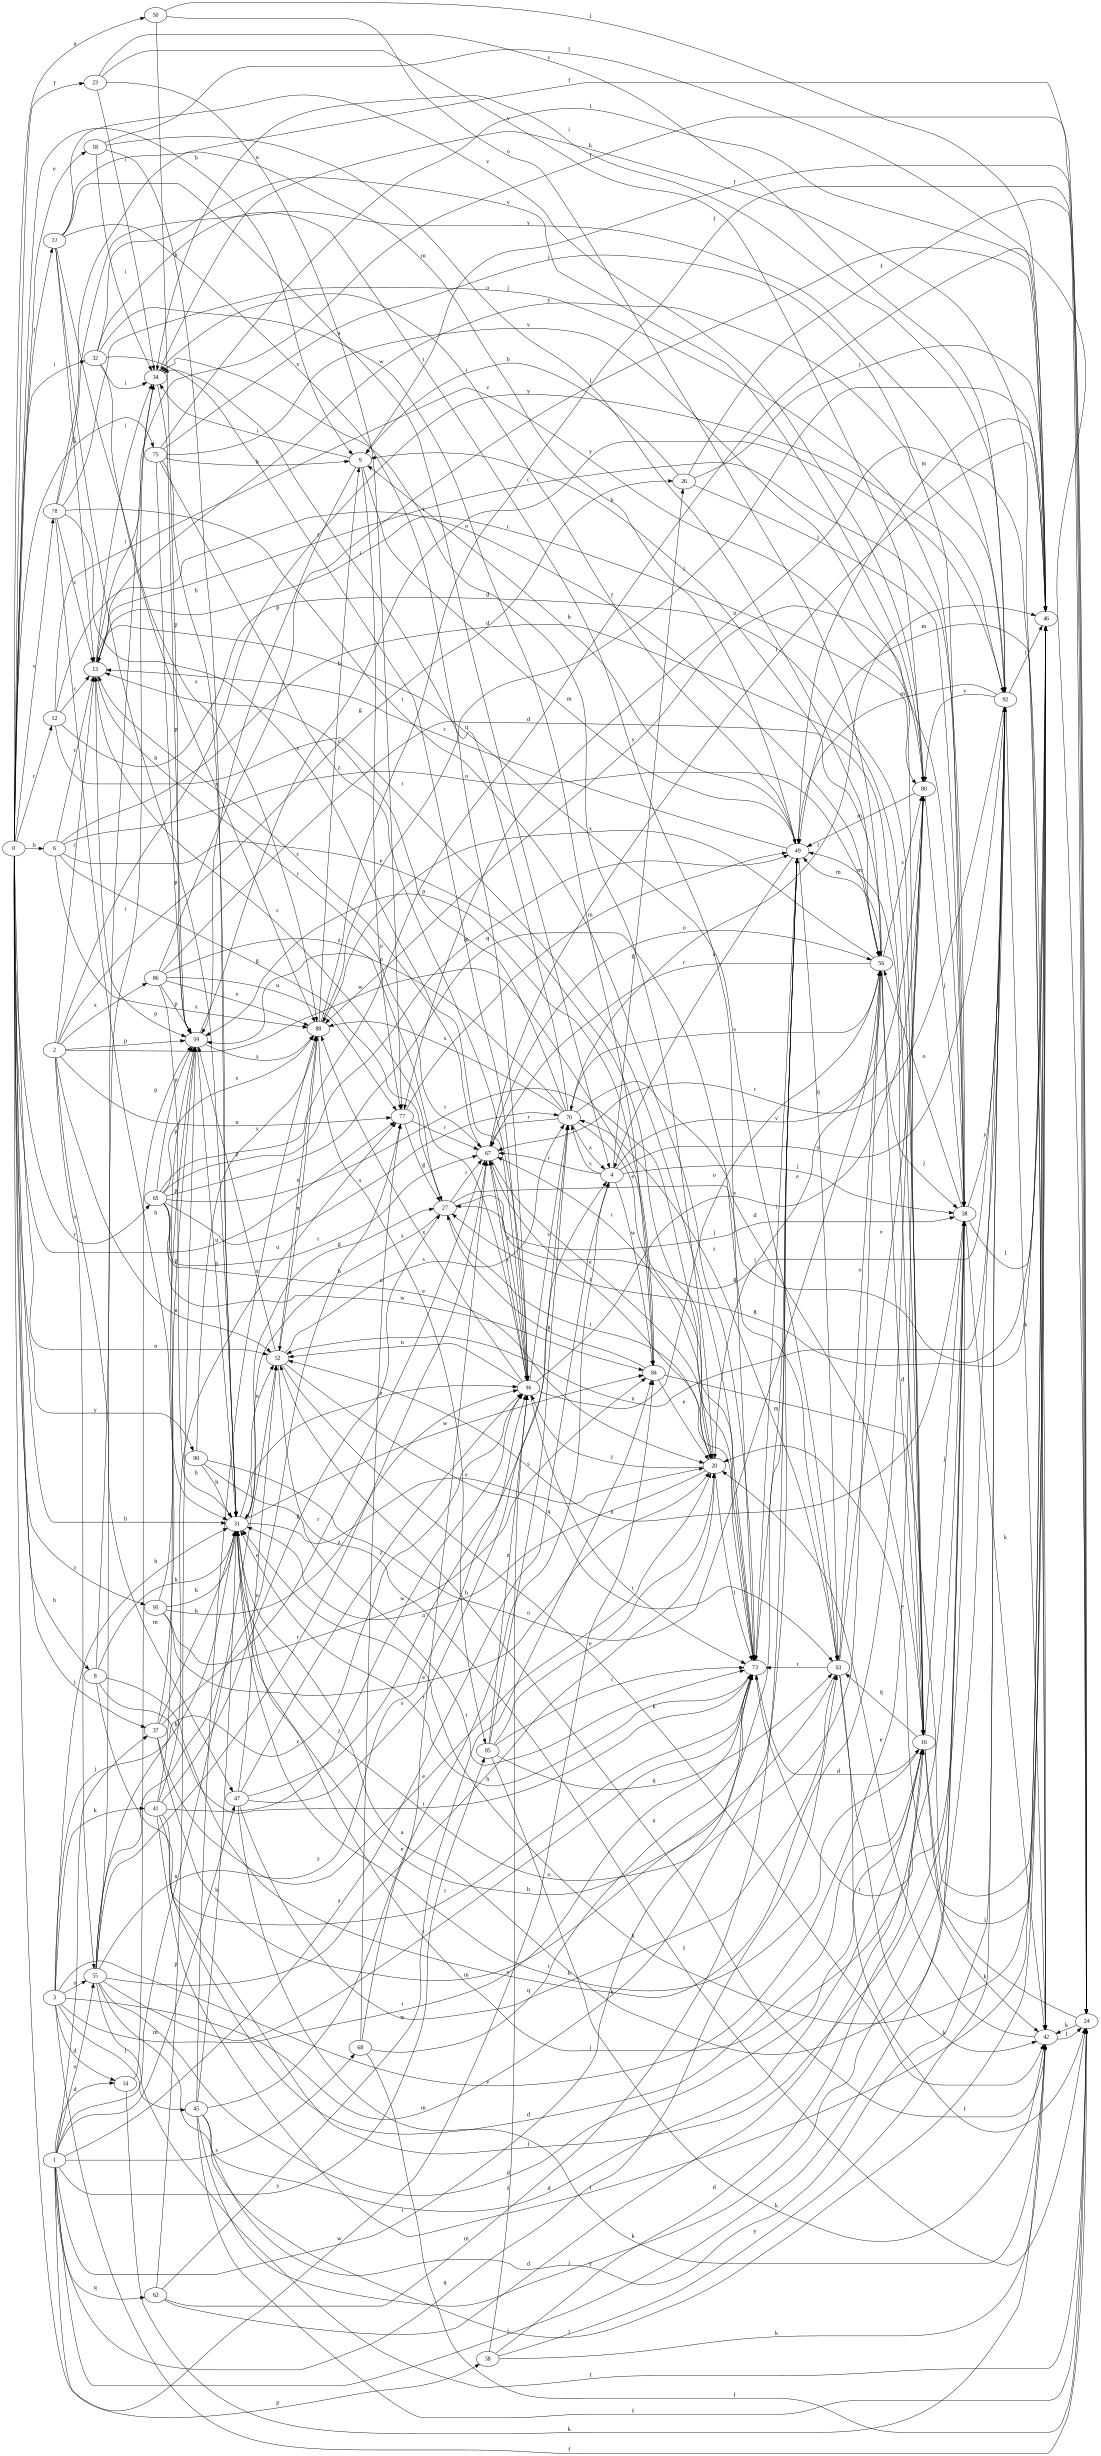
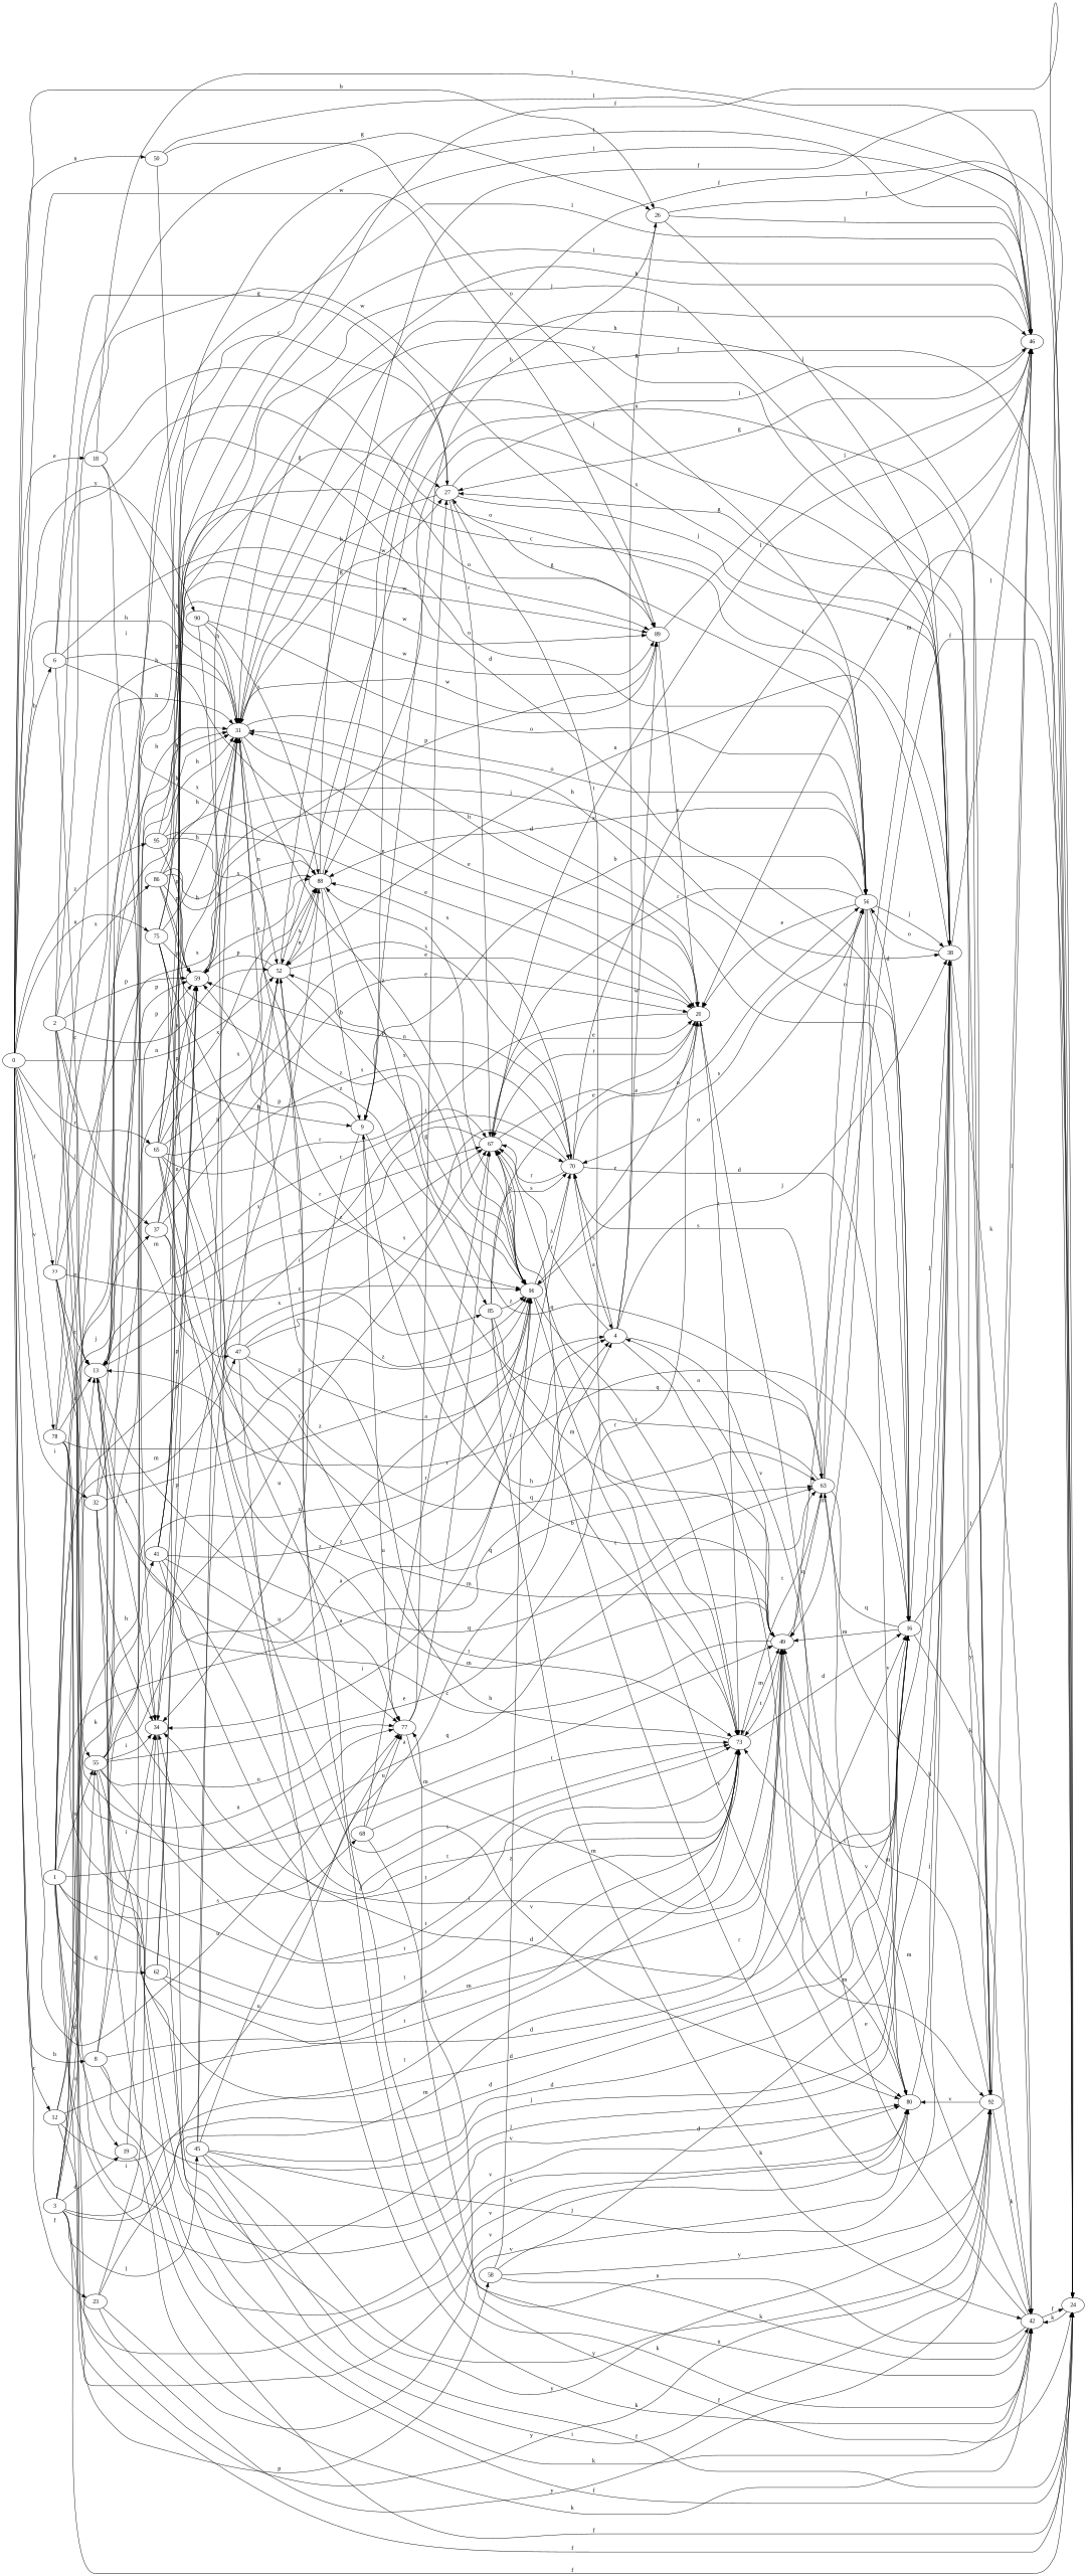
  strict digraph {
    fontname="Liberation Serif"
    rankdir=LR
    node [fontname="Liberation Serif"]
    edge [fontname="Liberation Serif"]
    0
    6
    8
    9
    12
    18
    22
    23
    31
    32
    37
    50
    52
    65
    75
    77
    78
-   84
+   84 [label=89]
    90
    95
    13
    16
    20
    27
    56
    88
    38
    73
    80
    34
    59
    24
    49
    46
    4
    96
    92
    67
    63
    70
    42
    1
-   14
+   14 [label=19]
    47
    55
    58
    62
    68
    85
    26
    2
    86
    3
    41
    45
    0 -> 6 [label=b]
    0 -> 8 [label=b]
-   0 -> 9 [label=b]
+   0 -> 26 [label=b]
    0 -> 12 [label=c]
    0 -> 18 [label=e]
    0 -> 22 [label=f]
    0 -> 23 [label=f]
    0 -> 31 [label=h]
    0 -> 32 [label=i]
    0 -> 37 [label=j]
    0 -> 50 [label=n]
    0 -> 52 [label=n]
    0 -> 65 [label=r]
    0 -> 75 [label=u]
    0 -> 77 [label=u]
    0 -> 78 [label=v]
    0 -> 84 [label=w]
    0 -> 90 [label=y]
    0 -> 95 [label=z]
    6 -> 13 [label=c]
    6 -> 16 [label=d]
    6 -> 20 [label=e]
    6 -> 27 [label=g]
    6 -> 56 [label=o]
    6 -> 88 [label=x]
    8 -> 31 [label=h]
    8 -> 38 [label=j]
    8 -> 73 [label=t]
    8 -> 80 [label=v]
    8 -> 34 [label=i]
    9 -> 77 [label=u]
    9 -> 34 [label=i]
    9 -> 59 [label=p]
    9 -> 24 [label=f]
    9 -> 49 [label=m]
    12 -> 13 [label=c]
    12 -> 16 [label=d]
    12 -> 56 [label=o]
    12 -> 73 [label=t]
    12 -> 80 [label=v]
    18 -> 31 [label=h]
    18 -> 56 [label=o]
    18 -> 34 [label=i]
    18 -> 46 [label=l]
    22 -> 31 [label=h]
    22 -> 13 [label=c]
    22 -> 88 [label=x]
    22 -> 80 [label=v]
    22 -> 49 [label=m]
    22 -> 4 [label=a]
    22 -> 96 [label=z]
    23 -> 77 [label=u]
    23 -> 80 [label=v]
    23 -> 34 [label=i]
    23 -> 92 [label=y]
    31 -> 52 [label=n]
    31 -> 84 [label=w]
    31 -> 20 [label=e]
    31 -> 27 [label=g]
    31 -> 56 [label=o]
    31 -> 38 [label=j]
    31 -> 96 [label=z]
    32 -> 84 [label=w]
    32 -> 88 [label=x]
    32 -> 73 [label=t]
    32 -> 80 [label=v]
-   32 -> 34 [label=i]
+   32 -> 34 [label=h]
    32 -> 96 [label=z]
    37 -> 31 [label=h]
    37 -> 20 [label=e]
    37 -> 59 [label=p]
    37 -> 49 [label=m]
    37 -> 67 [label=r]
    50 -> 56 [label=o]
    50 -> 59 [label=p]
    50 -> 46 [label=l]
    52 -> 88 [label=x]
    52 -> 59 [label=p]
    52 -> 24 [label=f]
    52 -> 63 [label=q]
    52 -> 70 [label=s]
    52 -> 42 [label=k]
    65 -> 84 [label=w]
    65 -> 20 [label=e]
    65 -> 88 [label=x]
    65 -> 73 [label=t]
    65 -> 59 [label=p]
    65 -> 24 [label=f]
    65 -> 49 [label=m]
    65 -> 67 [label=r]
    65 -> 63 [label=q]
    65 -> 70 [label=s]
    75 -> 9 [label=b]
    75 -> 31 [label=h]
    75 -> 38 [label=j]
    75 -> 80 [label=v]
    75 -> 59 [label=p]
    75 -> 46 [label=l]
    75 -> 96 [label=z]
    77 -> 27 [label=g]
    77 -> 49 [label=m]
    77 -> 67 [label=r]
    78 -> 31 [label=h]
    78 -> 13 [label=c]
    78 -> 38 [label=j]
    78 -> 73 [label=t]
    78 -> 24 [label=f]
    78 -> 96 [label=z]
    78 -> 92 [label=y]
    84 -> 20 [label=e]
    84 -> 27 [label=g]
    84 -> 59 [label=p]
    84 -> 46 [label=l]
    90 -> 31 [label=h]
    90 -> 56 [label=o]
    90 -> 88 [label=x]
    90 -> 73 [label=t]
    95 -> 31 [label=h]
    95 -> 84 [label=w]
    95 -> 20 [label=e]
    95 -> 59 [label=p]
    95 -> 96 [label=z]
    13 -> 34 [label=i]
    13 -> 59 [label=p]
    13 -> 24 [label=f]
    13 -> 92 [label=y]
    13 -> 67 [label=r]
    13 -> 63 [label=q]
    16 -> 31 [label=h]
    16 -> 13 [label=c]
    16 -> 38 [label=j]
    16 -> 49 [label=m]
    16 -> 46 [label=l]
    16 -> 63 [label=q]
    16 -> 42 [label=k]
    20 -> 31 [label=h]
    20 -> 73 [label=t]
    20 -> 34 [label=i]
    20 -> 96 [label=z]
    20 -> 67 [label=r]
    27 -> 31 [label=h]
    27 -> 13 [label=c]
    27 -> 38 [label=j]
    27 -> 73 [label=t]
    27 -> 46 [label=l]
    27 -> 67 [label=r]
    56 -> 9 [label=b]
    56 -> 16 [label=d]
    56 -> 20 [label=e]
    56 -> 88 [label=x]
    56 -> 38 [label=j]
    56 -> 80 [label=v]
    56 -> 49 [label=m]
    56 -> 67 [label=r]
    56 -> 70 [label=s]
    88 -> 9 [label=b]
    88 -> 52 [label=n]
    88 -> 24 [label=f]
    88 -> 46 [label=l]
    88 -> 85 [label=x]
    38 -> 52 [label=n]
    38 -> 13 [label=c]
    38 -> 56 [label=o]
    38 -> 88 [label=x]
    38 -> 73 [label=t]
    38 -> 46 [label=l]
    38 -> 92 [label=y]
    38 -> 42 [label=k]
    73 -> 31 [label=h]
    73 -> 16 [label=d]
    73 -> 49 [label=m]
    73 -> 67 [label=r]
    80 -> 38 [label=j]
    80 -> 49 [label=m]
    34 -> 59 [label=p]
    34 -> 42 [label=k]
    59 -> 31 [label=h]
    59 -> 88 [label=x]
    59 -> 92 [label=y]
    24 -> 20 [label=e]
    24 -> 42 [label=k]
    49 -> 9 [label=b]
    49 -> 13 [label=c]
    49 -> 73 [label=t]
    49 -> 34 [label=i]
    49 -> 4 [label=a]
    49 -> 63 [label=q]
    46 -> 31 [label=h]
    46 -> 27 [label=g]
    46 -> 49 [label=m]
    4 -> 84 [label=w]
    4 -> 38 [label=j]
    4 -> 80 [label=v]
    4 -> 92 [label=y]
    4 -> 67 [label=r]
    4 -> 70 [label=s]
    4 -> 26 [label=g]
    96 -> 52 [label=n]
    96 -> 56 [label=o]
    96 -> 88 [label=x]
    96 -> 73 [label=t]
    96 -> 80 [label=v]
    96 -> 67 [label=r]
    96 -> 70 [label=s]
    92 -> 31 [label=h]
    92 -> 52 [label=n]
    92 -> 27 [label=g]
    92 -> 80 [label=v]
    92 -> 34 [label=i]
    92 -> 49 [label=m]
    92 -> 46 [label=l]
    92 -> 67 [label=r]
    92 -> 42 [label=k]
    67 -> 13 [label=c]
    67 -> 20 [label=e]
    67 -> 56 [label=o]
    67 -> 46 [label=l]
    67 -> 96 [label=z]
    63 -> 31 [label=h]
    63 -> 56 [label=o]
    63 -> 73 [label=t]
    63 -> 80 [label=v]
    63 -> 24 [label=f]
    63 -> 70 [label=s]
    63 -> 42 [label=k]
    70 -> 13 [label=c]
    70 -> 16 [label=d]
    70 -> 20 [label=e]
    70 -> 88 [label=x]
    70 -> 34 [label=i]
    70 -> 59 [label=p]
    70 -> 46 [label=l]
    70 -> 4 [label=a]
    70 -> 67 [label=r]
    42 -> 52 [label=n]
    42 -> 77 [label=u]
    42 -> 20 [label=e]
    42 -> 24 [label=f]
    42 -> 49 [label=m]
    1 -> 37 [label=j]
    1 -> 52 [label=n]
    1 -> 38 [label=j]
    1 -> 73 [label=t]
    1 -> 4 [label=a]
    1 -> 63 [label=q]
    1 -> 14 [label=d]
    1 -> 47 [label=m]
    1 -> 55 [label=o]
    1 -> 58 [label=p]
    1 -> 62 [label=q]
    1 -> 68 [label=s]
    1 -> 85 [label=x]
    14 -> 59 [label=p]
    14 -> 42 [label=k]
    47 -> 52 [label=n]
    47 -> 4 [label=a]
    47 -> 96 [label=z]
    47 -> 63 [label=q]
    47 -> 70 [label=s]
    47 -> 42 [label=k]
    55 -> 31 [label=h]
    55 -> 77 [label=u]
    55 -> 16 [label=d]
    55 -> 20 [label=e]
    55 -> 73 [label=t]
    55 -> 34 [label=i]
    55 -> 24 [label=f]
    55 -> 46 [label=l]
    55 -> 96 [label=z]
    55 -> 67 [label=r]
    58 -> 16 [label=d]
    58 -> 96 [label=z]
    58 -> 92 [label=y]
    58 -> 42 [label=k]
    62 -> 84 [label=w]
    62 -> 16 [label=d]
    62 -> 59 [label=p]
    62 -> 49 [label=m]
    68 -> 77 [label=u]
    68 -> 73 [label=t]
    68 -> 24 [label=f]
    68 -> 67 [label=r]
    85 -> 20 [label=e]
    85 -> 73 [label=t]
    85 -> 96 [label=z]
    85 -> 63 [label=q]
    85 -> 70 [label=s]
    85 -> 42 [label=k]
    26 -> 9 [label=b]
    26 -> 38 [label=j]
    26 -> 24 [label=f]
    26 -> 46 [label=l]
    2 -> 52 [label=n]
    2 -> 77 [label=u]
    2 -> 84 [label=w]
    2 -> 13 [label=c]
    2 -> 59 [label=p]
-   2 -> 92 [label=y]
    2 -> 47 [label=m]
    2 -> 55 [label=o]
    2 -> 26 [label=g]
    2 -> 86 [label=x]
    86 -> 31 [label=h]
    86 -> 77 [label=u]
    86 -> 16 [label=d]
    86 -> 88 [label=x]
    86 -> 59 [label=p]
    86 -> 46 [label=l]
    86 -> 96 [label=z]
    3 -> 31 [label=h]
    3 -> 73 [label=t]
    3 -> 80 [label=v]
    3 -> 24 [label=f]
    3 -> 49 [label=m]
    3 -> 96 [label=z]
    3 -> 14 [label=d]
    3 -> 55 [label=o]
    3 -> 41 [label=k]
    3 -> 45 [label=l]
    41 -> 77 [label=u]
    41 -> 16 [label=d]
    41 -> 27 [label=g]
    41 -> 73 [label=t]
    41 -> 59 [label=p]
    41 -> 46 [label=l]
    41 -> 96 [label=z]
    45 -> 31 [label=h]
    45 -> 16 [label=d]
    45 -> 88 [label=x]
    45 -> 38 [label=j]
    45 -> 24 [label=f]
    45 -> 4 [label=a]
    45 -> 92 [label=y]
  }
